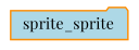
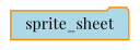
  digraph {
    rankdir=TB
    fontname="Playfair Display"
-   n1 [color=darkorange fillcolor=lightblue fontname="Playfair Display" fontsize=10 height=0.2 label=sprite_sprite shape=folder style=filled width=0.4]
+   n1 [color=darkorange fillcolor=lightblue fontname="Playfair Display" fontsize=10 height=0.2 label=sprite_sheet shape=folder style=filled width=0.4]
  }
